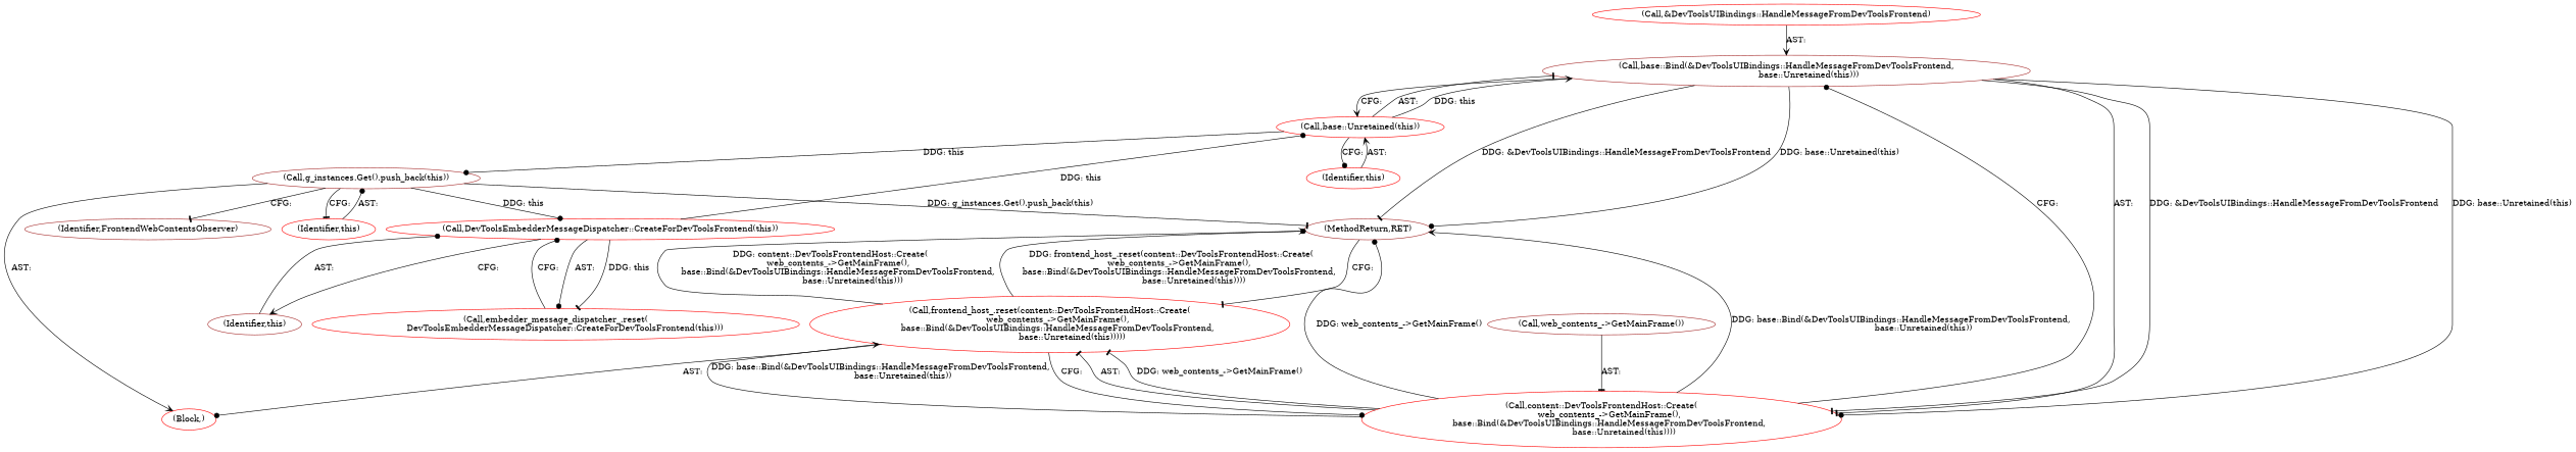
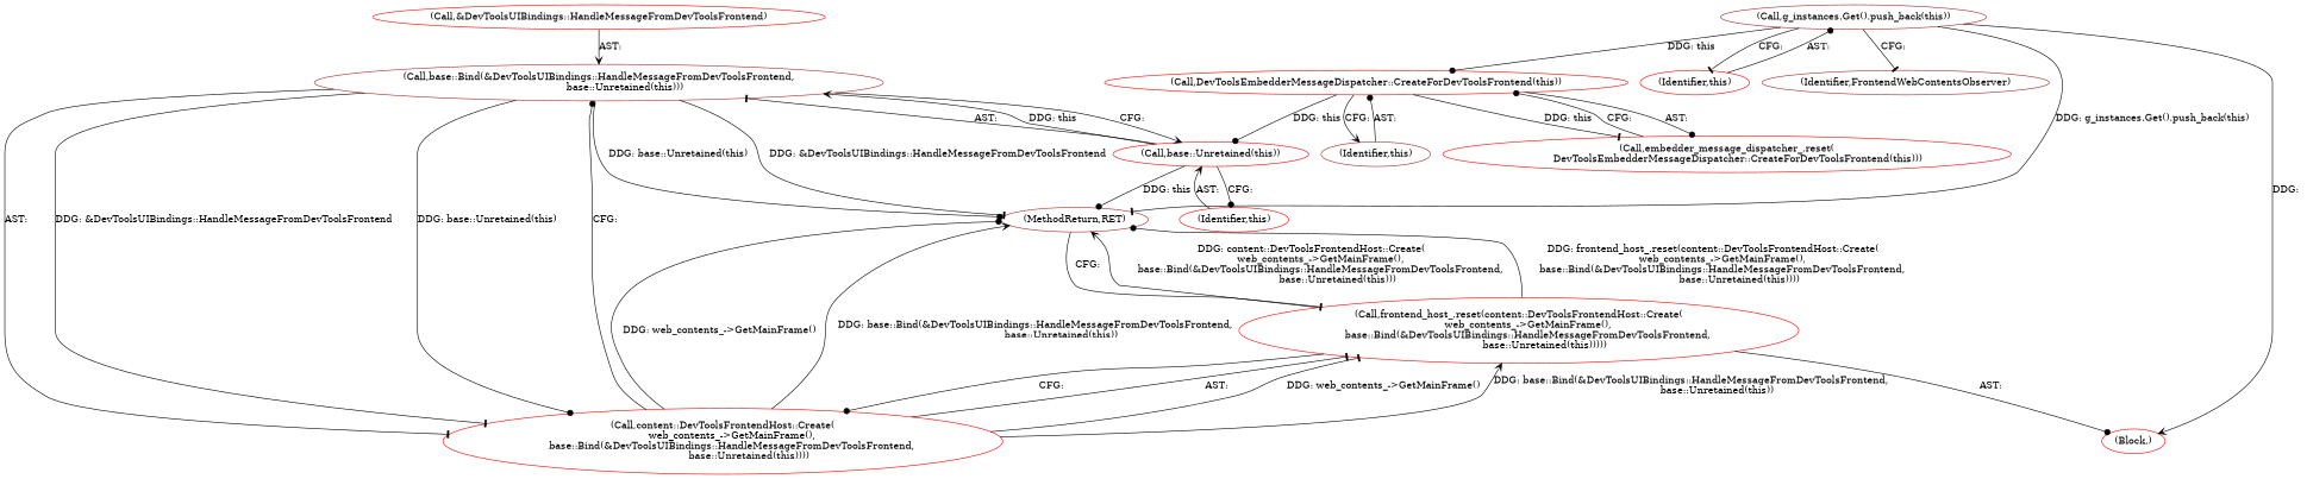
  digraph {
    node [color=red]
    edge [arrowhead=dot]
    n1 [color=brown label="(Call,base::Bind(&DevToolsUIBindings::HandleMessageFromDevToolsFrontend,\n                 base::Unretained(this)))"]
    n2 [label="(Call,base::Unretained(this))"]
    n3 [label="(Call,content::DevToolsFrontendHost::Create(\n      web_contents_->GetMainFrame(),\n      base::Bind(&DevToolsUIBindings::HandleMessageFromDevToolsFrontend,\n                 base::Unretained(this))))"]
    n4 [color=brown label="(MethodReturn,RET)"]
    n5 [label="(Identifier,this)"]
    n6 [label="(Call,frontend_host_.reset(content::DevToolsFrontendHost::Create(\n      web_contents_->GetMainFrame(),\n      base::Bind(&DevToolsUIBindings::HandleMessageFromDevToolsFrontend,\n                 base::Unretained(this)))))"]
    n7 [label="(Call,DevToolsEmbedderMessageDispatcher::CreateForDevToolsFrontend(this))"]
    n8 [color=brown label="(Identifier,this)"]
    n9 [label="(Call,embedder_message_dispatcher_.reset(\n       DevToolsEmbedderMessageDispatcher::CreateForDevToolsFrontend(this)))"]
    n10 [color=brown label="(Call,g_instances.Get().push_back(this))"]
    n11 [label="(Identifier,this)"]
    n12 [label="(Block,)"]
    n13 [color=brown label="(Identifier,FrontendWebContentsObserver)"]
    n14 [label="(Call,&DevToolsUIBindings::HandleMessageFromDevToolsFrontend)"]
-   n15 [color=brown label="(Call,web_contents_->GetMainFrame())"]
    n1 -> n2 [arrowhead=vee label="CFG: "]
    n1 -> n3 [arrowhead=tee label="AST: "]
    n1 -> n3 [arrowhead=tee label="DDG: &DevToolsUIBindings::HandleMessageFromDevToolsFrontend"]
    n1 -> n3 [label="DDG: base::Unretained(this)"]
    n1 -> n4 [label="DDG: base::Unretained(this)"]
    n1 -> n4 [arrowhead=tee label="DDG: &DevToolsUIBindings::HandleMessageFromDevToolsFrontend"]
    n2 -> n1 [arrowhead=tee label="AST: "]
    n2 -> n1 [arrowhead=vee label="DDG: this"]
-   n2 -> n10 [label="DDG: this"]
+   n2 -> n4 [label="DDG: this"]
    n2 -> n5 [label="CFG: "]
    n3 -> n1 [label="CFG: "]
    n3 -> n4 [label="DDG: web_contents_->GetMainFrame()"]
    n3 -> n4 [arrowhead=vee label="DDG: base::Bind(&DevToolsUIBindings::HandleMessageFromDevToolsFrontend,\n                 base::Unretained(this))"]
    n3 -> n6 [arrowhead=tee label="AST: "]
    n3 -> n6 [arrowhead=tee label="DDG: web_contents_->GetMainFrame()"]
    n3 -> n6 [arrowhead=vee label="DDG: base::Bind(&DevToolsUIBindings::HandleMessageFromDevToolsFrontend,\n                 base::Unretained(this))"]
    n4 -> n6 [arrowhead=tee label="CFG: "]
    n5 -> n2 [arrowhead=vee label="AST: "]
    n6 -> n3 [label="CFG: "]
    n6 -> n4 [arrowhead=vee label="DDG: content::DevToolsFrontendHost::Create(\n      web_contents_->GetMainFrame(),\n      base::Bind(&DevToolsUIBindings::HandleMessageFromDevToolsFrontend,\n                 base::Unretained(this)))"]
    n6 -> n4 [label="DDG: frontend_host_.reset(content::DevToolsFrontendHost::Create(\n      web_contents_->GetMainFrame(),\n      base::Bind(&DevToolsUIBindings::HandleMessageFromDevToolsFrontend,\n                 base::Unretained(this))))"]
    n6 -> n12 [label="AST: "]
    n7 -> n2 [label="DDG: this"]
    n7 -> n8 [arrowhead=vee label="CFG: "]
    n7 -> n9 [label="AST: "]
    n7 -> n9 [arrowhead=tee label="DDG: this"]
    n8 -> n7 [label="AST: "]
    n9 -> n7 [label="CFG: "]
    n10 -> n4 [arrowhead=tee label="DDG: g_instances.Get().push_back(this)"]
    n10 -> n7 [label="DDG: this"]
    n10 -> n11 [arrowhead=tee label="CFG: "]
-   n10 -> n12 [arrowhead=vee label="AST: "]
+   n10 -> n12 [arrowhead=vee label="DDG: "]
    n10 -> n13 [arrowhead=tee label="CFG: "]
    n11 -> n10 [label="AST: "]
    n14 -> n1 [arrowhead=vee label="AST: "]
-   n15 -> n3 [arrowhead=tee label="AST: "]
  }
